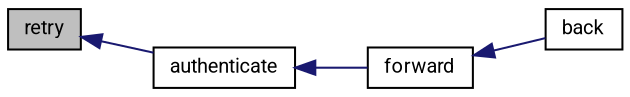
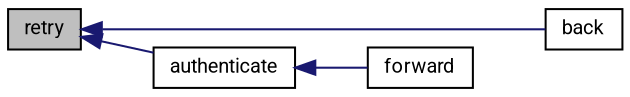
  digraph {
    fontname=Roboto
    rankdir=LR
    node [color=black fillcolor=white fontname=Roboto fontsize=10 shape=record style=filled]
    edge [color=midnightblue dir=back fontname=Roboto fontsize=10 labelfontname=Helvetica labelfontsize=10 style=solid]
    n1 [fillcolor=grey75 fontcolor=black height=0.2 label=retry width=0.4]
    n2 [height=0.2 label=back width=0.4]
    n3 [height=0.2 label=authenticate width=0.4]
    n4 [height=0.2 label=forward width=0.4]
-   n4 -> n2
+   n1 -> n2
    n1 -> n3
    n3 -> n4
  }
